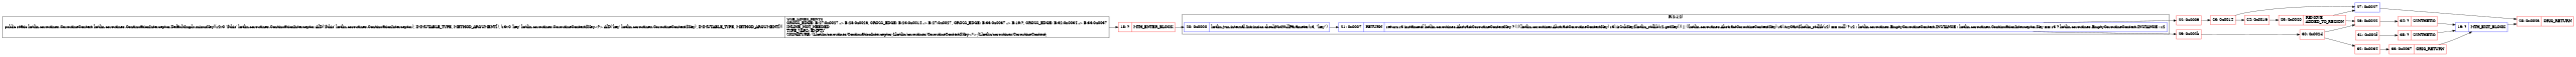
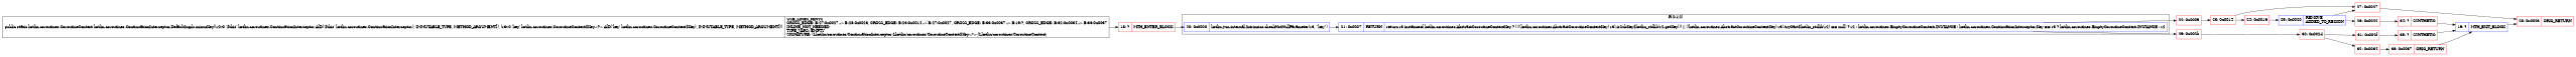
  digraph {
    rankdir=LR
    node [color=red shape=record]
    n1 [color=blue label="{20\:\ 0x0000|kotlin.jvm.internal.Intrinsics.checkNotNullParameter(r3, \"key\")\l}"]
    n2 [color=blue label="{21\:\ 0x0007|RETURN\l|return r3 instanceof kotlin.coroutines.AbstractCoroutineContextKey ? (!((kotlin.coroutines.AbstractCoroutineContextKey) r3).isSubKey$kotlin_stdlib(r2.getKey()) \|\| ((kotlin.coroutines.AbstractCoroutineContextKey) r3).tryCast$kotlin_stdlib(r2) == null) ? r2 : kotlin.coroutines.EmptyCoroutineContext.INSTANCE : kotlin.coroutines.ContinuationInterceptor.Key == r3 ? kotlin.coroutines.EmptyCoroutineContext.INSTANCE : r2\l}"]
    n3 [label="{22\:\ 0x0009}"]
    n4 [label="{29\:\ 0x002b}"]
    n5 [label="{23\:\ 0x0014}"]
    n6 [label="{30\:\ 0x002d}"]
    n7 [label="{18\:\ ?|MTH_ENTER_BLOCK\l}"]
    n8 [label="{24\:\ 0x0016}"]
-   n9 [color=blue label="{27\:\ 0x0027}"]
-   n10 [label="{25\:\ 0x0020|REMOVE\lADDED_TO_REGION\l}"]
+   n9 [label="{27\:\ 0x0027}"]
+   n10 [color=blue label="{25\:\ 0x0020|REMOVE\lADDED_TO_REGION\l}"]
    n11 [label="{28\:\ 0x002a|ORIG_RETURN\l}"]
    n12 [label="{26\:\ 0x0022}"]
    n13 [label="{34\:\ ?|SYNTHETIC\l}"]
    n14 [color=blue label="{19\:\ ?|MTH_EXIT_BLOCK\l}"]
    n15 [label="{31\:\ 0x002f}"]
    n16 [label="{32\:\ 0x0034}"]
    n17 [label="{35\:\ ?|SYNTHETIC\l}"]
    n18 [label="{33\:\ 0x0037|ORIG_RETURN\l}"]
    n19 [label="{public static kotlin.coroutines.CoroutineContext kotlin.coroutines.ContinuationInterceptor.DefaultImpls.minusKey((r2v0 '$this' kotlin.coroutines.ContinuationInterceptor A[D('$this' kotlin.coroutines.ContinuationInterceptor), IMMUTABLE_TYPE, METHOD_ARGUMENT]), (r3v0 'key' kotlin.coroutines.CoroutineContext$Key\<?\> A[D('key' kotlin.coroutines.CoroutineContext$Key), IMMUTABLE_TYPE, METHOD_ARGUMENT]))  | USE_LINES_HINTS\lCROSS_EDGE: B:27:0x0027 \-\> B:28:0x002a, CROSS_EDGE: B:23:0x0014 \-\> B:27:0x0027, CROSS_EDGE: B:33:0x0037 \-\> B:19:?, CROSS_EDGE: B:32:0x0034 \-\> B:33:0x0037\lINLINE_NOT_NEEDED\lTYPE_VARS: EMPTY\lSIGNATURE: (Lkotlin\/coroutines\/ContinuationInterceptor;Lkotlin\/coroutines\/CoroutineContext$Key\<*\>;)Lkotlin\/coroutines\/CoroutineContext;\l}" color=""]
    subgraph cluster_1 {
      label="R(2:1|2)"
      n1
      n2
    }
    n1 -> n2
    n2 -> n3
    n2 -> n4
    n3 -> n5
    n4 -> n6
    n5 -> n8
    n5 -> n9
-   n6 -> n12
+   n6 -> n15
    n6 -> n16
    n7 -> n1
    n8 -> n10
    n9 -> n11
    n10 -> n9
    n10 -> n12
    n12 -> n13
    n13 -> n14
    n14 -> n11
    n15 -> n17
    n16 -> n18
    n17 -> n14
    n18 -> n14
    n19 -> n7
  }
